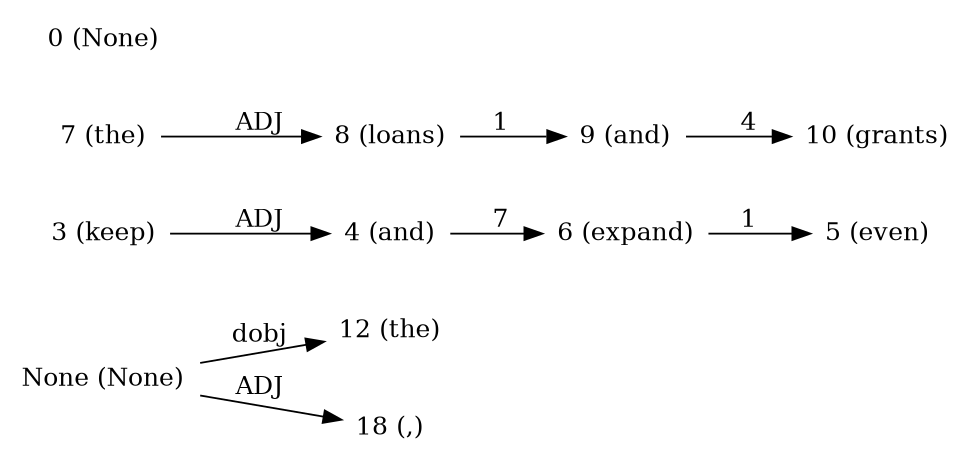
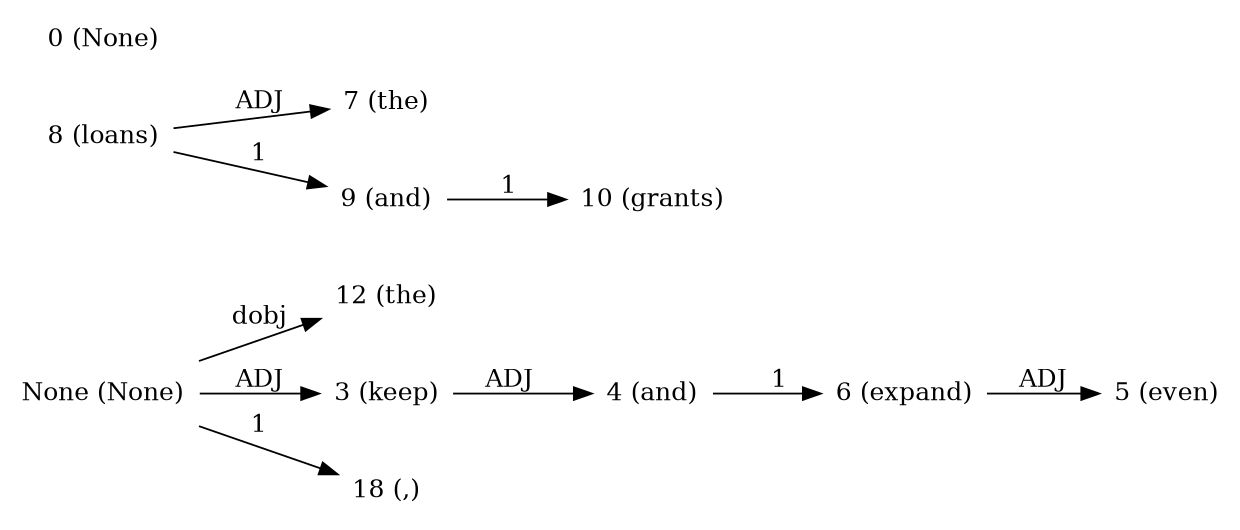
  digraph {
    rankdir=LR
    node [shape=plaintext]
    edge [dir=forward]
    n1 [label="None (None)"]
    n2 [label="12 (the)"]
    n3 [label="3 (keep)"]
    n4 [label="18 (,)"]
    n5 [label="4 (and)"]
    n6 [label="6 (expand)"]
    n7 [label="10 (grants)"]
    n8 [label="0 (None)"]
    n9 [label="5 (even)"]
    n10 [label="8 (loans)"]
    n11 [label="7 (the)"]
    n12 [label="9 (and)"]
    n1 -> n2 [label=dobj]
-   n1 -> n4 [label=ADJ]
+   n1 -> n3 [label=ADJ]
+   n1 -> n4 [label=1]
    n3 -> n5 [label=ADJ]
-   n5 -> n6 [label=7]
-   n6 -> n9 [label=1]
-   n11 -> n10 [label=ADJ]
+   n5 -> n6 [label=1]
+   n6 -> n9 [label=ADJ]
+   n10 -> n11 [label=ADJ]
    n10 -> n12 [label=1]
-   n12 -> n7 [label=4]
+   n12 -> n7 [label=1]
  }
